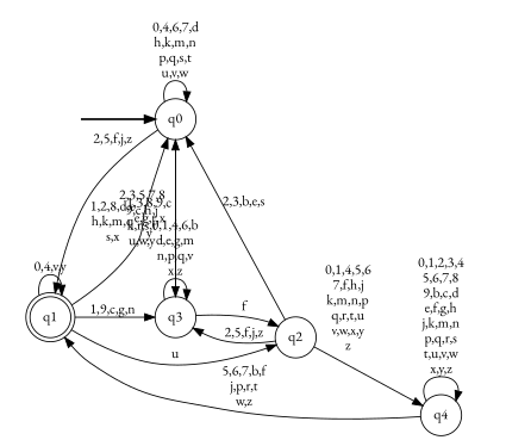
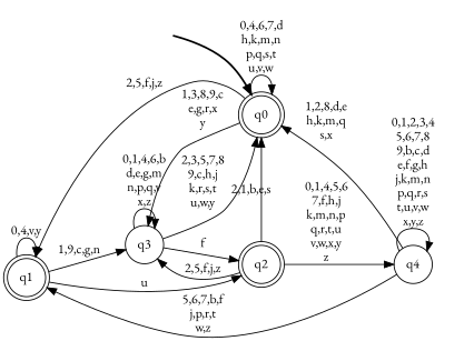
  digraph {
    fontname="EB Garamond"
    rankdir=LR
    node [fontname="EB Garamond" shape=circle style=filled color=black fillcolor=white]
    edge [fontname="EB Garamond"]
    __start0 [height=0 shape=none style=invis width=0 color="" fillcolor=""]
-   n2 [label=q0 style="rounded,filled"]
+   n2 [label=q0 shape=doublecircle style="rounded,filled"]
    n3 [label=q1 shape=doublecircle style="rounded,filled"]
    n4 [label=q3]
-   n5 [label=q2]
+   n5 [label=q2 shape=doublecircle]
    n6 [label=q4]
    subgraph cluster_1 {
      nodesep=0.15
      ranksep=0.15
      style=invis
      __start0
      n2
    }
    __start0 -> n2 [penwidth=2]
    n2 -> n2 [label="0,4,6,7,d\nh,k,m,n\np,q,s,t\nu,v,w"]
    n2 -> n3 [label="2,5,f,j,z"]
    n2 -> n4 [label="1,3,8,9,c\ne,g,r,x\ny"]
-   n3 -> n2 [label="1,2,8,d,e\nh,k,m,q\ns,x"]
+   n6 -> n2 [label="1,2,8,d,e\nh,k,m,q\ns,x"]
    n3 -> n3 [label="0,4,v,y"]
    n3 -> n4 [label="1,9,c,g,n"]
    n3 -> n5 [label=u]
    n4 -> n2 [label="2,3,5,7,8\n9,c,h,j\nk,r,s,t\nu,w,y"]
    n4 -> n4 [label="0,1,4,6,b\nd,e,g,m\nn,p,q,v\nx,z"]
    n4 -> n5 [label=f]
-   n5 -> n2 [label="2,3,b,e,s"]
+   n5 -> n2 [label="2,1,b,e,s"]
    n5 -> n4 [label="2,5,f,j,z"]
    n5 -> n6 [label="0,1,4,5,6\n7,f,h,j\nk,m,n,p\nq,r,t,u\nv,w,x,y\nz"]
    n6 -> n3 [label="5,6,7,b,f\nj,p,r,t\nw,z"]
    n6 -> n6 [label="0,1,2,3,4\n5,6,7,8\n9,b,c,d\ne,f,g,h\nj,k,m,n\np,q,r,s\nt,u,v,w\nx,y,z"]
  }
